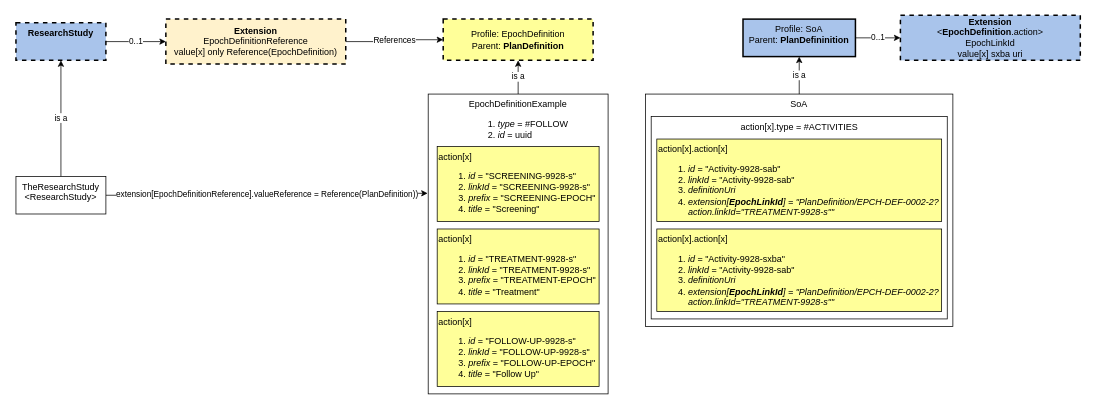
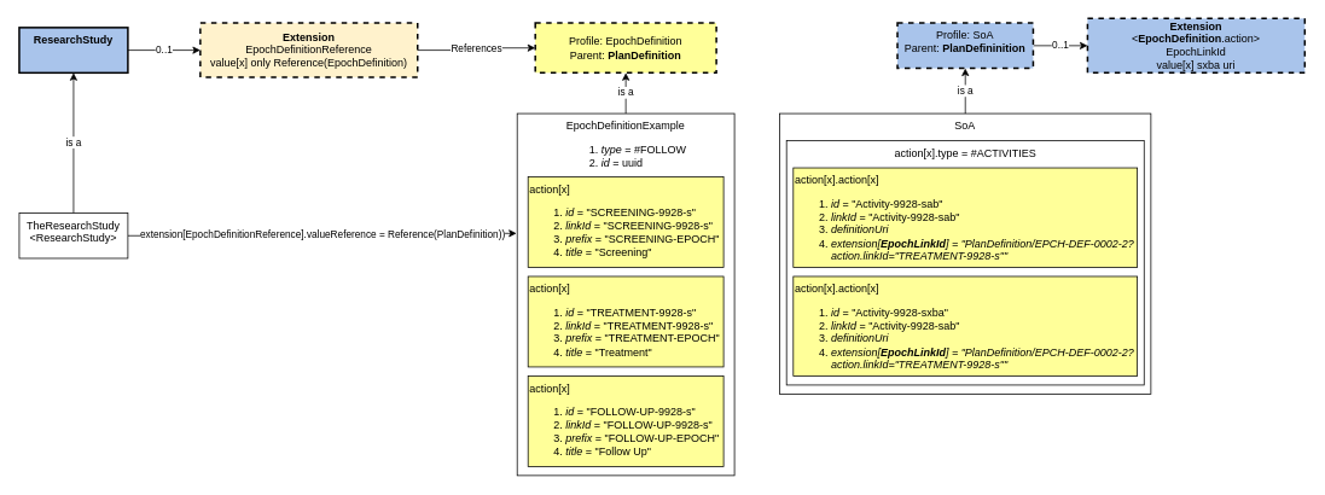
  <mxCell id="0" />
  <mxCell id="1" parent="0" />
  <mxCell id="2" value="extension[EpochDefinitionReference].valueReference = Reference(PlanDefinition))" style="edgeStyle=orthogonalEdgeStyle;rounded=0;orthogonalLoop=1;jettySize=auto;html=1;entryX=-0.003;entryY=0.331;entryDx=0;entryDy=0;entryPerimeter=0;" parent="1" source="4" target="11" edge="1"><mxGeometry relative="1" as="geometry"><mxPoint x="130" y="230" as="targetPoint" /><mxPoint as="offset" /></mxGeometry></mxCell>
  <mxCell id="3" value="is a" style="edgeStyle=orthogonalEdgeStyle;rounded=0;orthogonalLoop=1;jettySize=auto;html=1;entryX=0.5;entryY=1;entryDx=0;entryDy=0;" parent="1" source="4" target="9" edge="1"><mxGeometry relative="1" as="geometry" /></mxCell>
  <mxCell id="4" value="TheResearchStudy&lt;br&gt;&amp;lt;ResearchStudy&amp;gt;" style="rounded=0;whiteSpace=wrap;html=1;fillColor=#FFFFFF;verticalAlign=top;" parent="1" vertex="1"><mxGeometry x="20" y="235" width="120" height="50" as="geometry" /></mxCell>
  <mxCell id="5" value="References" style="edgeStyle=orthogonalEdgeStyle;rounded=0;orthogonalLoop=1;jettySize=auto;html=1;entryX=0;entryY=0.5;entryDx=0;entryDy=0;" parent="1" source="6" target="7" edge="1"><mxGeometry relative="1" as="geometry" /></mxCell>
  <mxCell id="6" value="&lt;b&gt;Extension&lt;/b&gt;&lt;br&gt;EpochDefinitionReference&lt;br&gt;value[x] only Reference(EpochDefinition)" style="rounded=0;whiteSpace=wrap;html=1;fillColor=#fff2cc;strokeWidth=2;dashed=1;" parent="1" vertex="1"><mxGeometry x="220" y="25" width="240" height="60" as="geometry" /></mxCell>
  <mxCell id="7" value="Profile: EpochDefinition&lt;br&gt;Parent: &lt;b&gt;PlanDefinition&lt;/b&gt;" style="rounded=0;whiteSpace=wrap;html=1;horizontal=1;verticalAlign=middle;strokeWidth=2;dashed=1;fillColor=#ffff99;" parent="1" vertex="1"><mxGeometry x="590" y="25" width="200" height="55" as="geometry" /></mxCell>
  <mxCell id="8" value="0..1" style="edgeStyle=orthogonalEdgeStyle;rounded=0;orthogonalLoop=1;jettySize=auto;html=1;" parent="1" source="9" target="6" edge="1"><mxGeometry relative="1" as="geometry" /></mxCell>
- <mxCell id="9" value="&lt;b&gt;ResearchStudy&lt;/b&gt;" style="rounded=0;whiteSpace=wrap;html=1;fillColor=#A9C4EB;verticalAlign=top;strokeWidth=2;dashed=1;" parent="1" vertex="1"><mxGeometry x="20" y="30" width="120" height="50" as="geometry" /></mxCell>
+ <mxCell id="9" value="&lt;b&gt;ResearchStudy&lt;/b&gt;" style="rounded=0;whiteSpace=wrap;html=1;fillColor=#A9C4EB;verticalAlign=top;strokeWidth=2;dashed=0;" parent="1" vertex="1"><mxGeometry x="20" y="30" width="120" height="50" as="geometry" /></mxCell>
  <mxCell id="10" value="is a" style="edgeStyle=orthogonalEdgeStyle;rounded=0;orthogonalLoop=1;jettySize=auto;html=1;" parent="1" source="11" target="7" edge="1"><mxGeometry relative="1" as="geometry" /></mxCell>
  <mxCell id="11" value="EpochDefinitionExample&lt;br&gt;&lt;div style=&quot;text-align: left;&quot;&gt;&lt;span style=&quot;background-color: initial;&quot;&gt;&lt;ol&gt;&lt;li&gt;&lt;span style=&quot;background-color: initial;&quot;&gt;&lt;i&gt;type &lt;/i&gt;= #FOLLOW&lt;/span&gt;&lt;/li&gt;&lt;li&gt;&lt;span style=&quot;background-color: initial;&quot;&gt;&lt;i&gt;id &lt;/i&gt;= uuid&lt;/span&gt;&lt;/li&gt;&lt;/ol&gt;&lt;/span&gt;&lt;/div&gt;" style="rounded=0;whiteSpace=wrap;html=1;horizontal=1;verticalAlign=top;movable=1;resizable=1;rotatable=1;deletable=1;editable=1;connectable=1;" parent="1" vertex="1"><mxGeometry x="570" y="125" width="240" height="400" as="geometry" /></mxCell>
  <mxCell id="12" value="action[x]&lt;br&gt;&lt;ol&gt;&lt;li&gt;&lt;i&gt;id &lt;/i&gt;= &quot;SCREENING-9928-s&quot;&lt;/li&gt;&lt;li&gt;&lt;i&gt;linkId &lt;/i&gt;= &quot;SCREENING-9928-s&quot;&lt;/li&gt;&lt;li&gt;&lt;i&gt;prefix &lt;/i&gt;= &quot;SCREENING-EPOCH&quot;&lt;/li&gt;&lt;li&gt;&lt;i&gt;title &lt;/i&gt;= &quot;Screening&quot;&lt;/li&gt;&lt;/ol&gt;" style="rounded=0;whiteSpace=wrap;html=1;verticalAlign=top;align=left;fillColor=#FFFF99;" parent="1" vertex="1"><mxGeometry x="582" y="195" width="216.0" height="100" as="geometry" /></mxCell>
  <mxCell id="13" value="action[x]&lt;br&gt;&lt;ol&gt;&lt;li&gt;&lt;i&gt;id &lt;/i&gt;= &quot;TREATMENT-9928-s&quot;&lt;/li&gt;&lt;li&gt;&lt;i&gt;linkId &lt;/i&gt;= &quot;TREATMENT-9928-s&quot;&lt;/li&gt;&lt;li&gt;&lt;i&gt;prefix &lt;/i&gt;= &quot;TREATMENT-EPOCH&quot;&lt;/li&gt;&lt;li&gt;&lt;i&gt;title &lt;/i&gt;= &quot;Treatment&quot;&lt;/li&gt;&lt;/ol&gt;" style="rounded=0;whiteSpace=wrap;html=1;verticalAlign=top;align=left;fillColor=#FFFF99;" parent="1" vertex="1"><mxGeometry x="582" y="305" width="216.0" height="100" as="geometry" /></mxCell>
  <mxCell id="14" value="action[x]&lt;br&gt;&lt;ol&gt;&lt;li&gt;&lt;i&gt;id &lt;/i&gt;= &quot;FOLLOW-UP-9928-s&quot;&lt;/li&gt;&lt;li&gt;&lt;i&gt;linkId &lt;/i&gt;= &quot;FOLLOW-UP-9928-s&quot;&lt;/li&gt;&lt;li&gt;&lt;i&gt;prefix &lt;/i&gt;= &quot;FOLLOW-UP-EPOCH&quot;&lt;/li&gt;&lt;li&gt;&lt;i&gt;title &lt;/i&gt;= &quot;Follow Up&quot;&lt;/li&gt;&lt;/ol&gt;" style="rounded=0;whiteSpace=wrap;html=1;verticalAlign=top;align=left;fillColor=#FFFF99;" parent="1" vertex="1"><mxGeometry x="582" y="415" width="216.0" height="100" as="geometry" /></mxCell>
  <mxCell id="15" value="is a" style="edgeStyle=orthogonalEdgeStyle;rounded=0;orthogonalLoop=1;jettySize=auto;html=1;entryX=0.5;entryY=1;entryDx=0;entryDy=0;" parent="1" source="20" target="18" edge="1"><mxGeometry relative="1" as="geometry"><mxPoint x="1030" y="70" as="targetPoint" /></mxGeometry></mxCell>
  <mxCell id="16" value="&lt;b&gt;Extension&lt;br&gt;&lt;/b&gt;&amp;lt;&lt;b&gt;EpochDefinition&lt;/b&gt;.action&amp;gt;&lt;br&gt;EpochLinkId&lt;br&gt;value[x] sxba uri" style="rounded=0;whiteSpace=wrap;html=1;fillColor=#A9C4EB;strokeWidth=2;dashed=1;" parent="1" vertex="1"><mxGeometry x="1200" y="20" width="240" height="60" as="geometry" /></mxCell>
  <mxCell id="17" value="0..1" style="edgeStyle=orthogonalEdgeStyle;rounded=0;orthogonalLoop=1;jettySize=auto;html=1;" parent="1" source="18" target="16" edge="1"><mxGeometry relative="1" as="geometry"><mxPoint x="1190" y="40" as="targetPoint" /></mxGeometry></mxCell>
- <mxCell id="18" value="Profile: SoA&lt;br&gt;Parent:&amp;nbsp;&lt;b&gt;PlanDefininition&lt;/b&gt;" style="rounded=0;whiteSpace=wrap;html=1;fillColor=#A9C4EB;verticalAlign=top;strokeWidth=2;dashed=0;" parent="1" vertex="1"><mxGeometry x="990" y="25" width="150" height="50" as="geometry" /></mxCell>
+ <mxCell id="18" value="Profile: SoA&lt;br&gt;Parent:&amp;nbsp;&lt;b&gt;PlanDefininition&lt;/b&gt;" style="rounded=0;whiteSpace=wrap;html=1;fillColor=#A9C4EB;verticalAlign=top;strokeWidth=2;dashed=1;" parent="1" vertex="1"><mxGeometry x="990" y="25" width="150" height="50" as="geometry" /></mxCell>
  <mxCell id="19" value="" style="group" parent="1" vertex="1" connectable="0"><mxGeometry x="860" y="125" width="410" height="310" as="geometry" /></mxCell>
  <mxCell id="20" value="SoA&lt;br&gt;" style="rounded=0;whiteSpace=wrap;html=1;strokeWidth=1;fillColor=none;verticalAlign=top;" parent="19" vertex="1"><mxGeometry width="410" height="310" as="geometry" /></mxCell>
  <mxCell id="21" value="action[x].type = #ACTIVITIES" style="rounded=0;whiteSpace=wrap;html=1;strokeWidth=1;fillColor=none;verticalAlign=top;" parent="19" vertex="1"><mxGeometry x="7.5" y="30" width="395" height="270" as="geometry" /></mxCell>
  <mxCell id="22" value="action[x].action[x]&lt;br&gt;&lt;ol&gt;&lt;li&gt;&lt;i&gt;id &lt;/i&gt;= &quot;Activity-9928-sab&quot;&lt;/li&gt;&lt;li&gt;&lt;i&gt;linkId &lt;/i&gt;= &quot;Activity-9928-sab&quot;&lt;/li&gt;&lt;li&gt;&lt;i&gt;definitionUri&lt;br&gt;&lt;/i&gt;&lt;/li&gt;&lt;li&gt;&lt;i&gt;extension[&lt;b&gt;EpochLinkId&lt;/b&gt;] = &quot;PlanDefinition/EPCH-DEF-0002-2?action.linkId=&quot;TREATMENT-9928-s&quot;&quot;&amp;nbsp;&lt;/i&gt;&lt;/li&gt;&lt;/ol&gt;" style="rounded=0;whiteSpace=wrap;html=1;verticalAlign=top;align=left;fillColor=#FFFF99;" parent="19" vertex="1"><mxGeometry x="15" y="60" width="380" height="110" as="geometry" /></mxCell>
  <mxCell id="23" value="action[x].action[x]&lt;br&gt;&lt;ol&gt;&lt;li&gt;&lt;i&gt;id &lt;/i&gt;= &quot;Activity-9928-sxba&quot;&lt;/li&gt;&lt;li&gt;&lt;i&gt;linkId &lt;/i&gt;= &quot;Activity-9928-sab&quot;&lt;/li&gt;&lt;li&gt;&lt;i&gt;definitionUri&lt;br&gt;&lt;/i&gt;&lt;/li&gt;&lt;li&gt;&lt;i&gt;extension[&lt;b&gt;EpochLinkId&lt;/b&gt;] = &quot;PlanDefinition/EPCH-DEF-0002-2?action.linkId=&quot;TREATMENT-9928-s&quot;&quot;&amp;nbsp;&lt;/i&gt;&lt;/li&gt;&lt;/ol&gt;" style="rounded=0;whiteSpace=wrap;html=1;verticalAlign=top;align=left;fillColor=#FFFF99;" parent="19" vertex="1"><mxGeometry x="15" y="180" width="380" height="110" as="geometry" /></mxCell>
